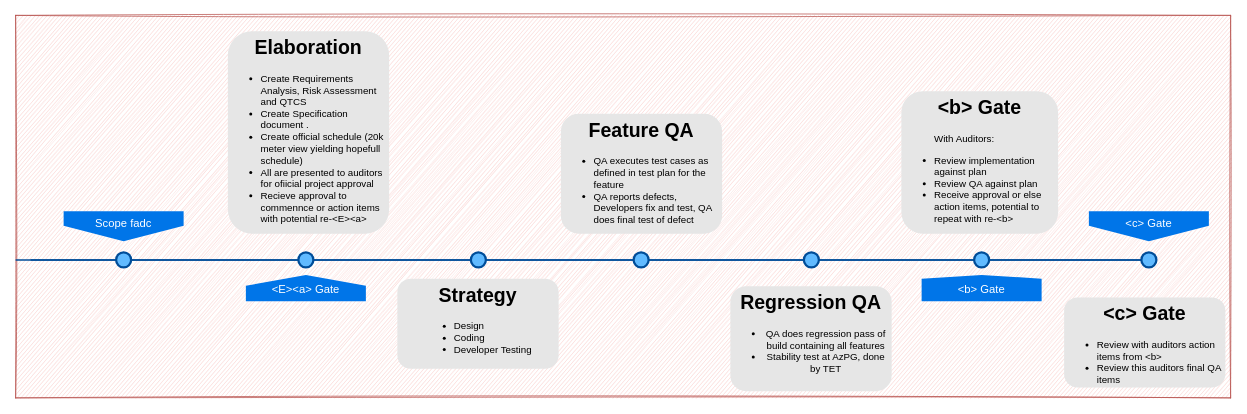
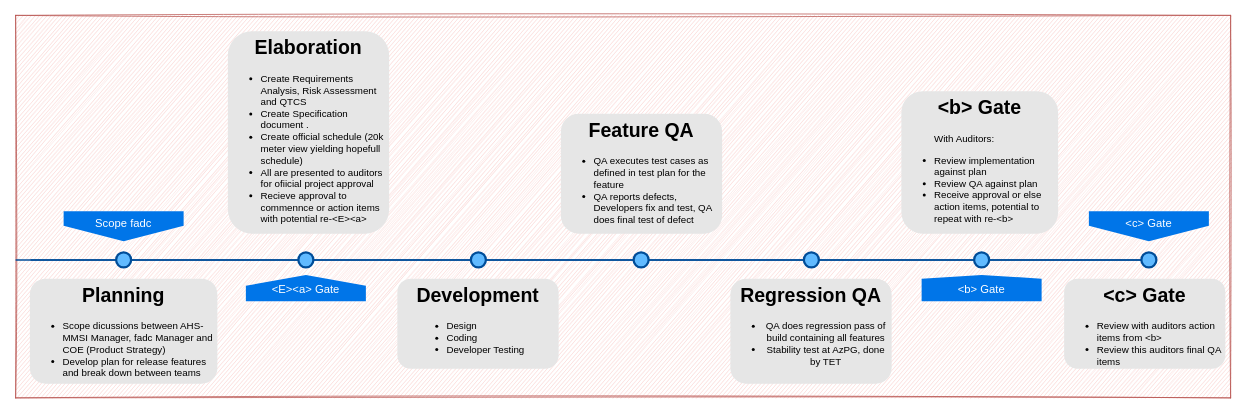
  <mxCell id="0" />
  <mxCell id="1" parent="0" />
  <mxCell id="2" value="" style="group" vertex="1" connectable="0" parent="1"><mxGeometry x="20" y="20" width="1620" height="510" as="geometry" /></mxCell>
  <mxCell id="3" value="" style="rounded=0;whiteSpace=wrap;html=1;sketch=1;fillColor=#f8cecc;strokeColor=#b85450;" parent="2" vertex="1"><mxGeometry width="1620" height="510" as="geometry" /></mxCell>
  <mxCell id="4" value="" style="line;strokeWidth=2;html=1;fillColor=none;fontSize=28;fontColor=#004D99;strokeColor=#004D99;" parent="2" vertex="1"><mxGeometry x="20" y="321" width="1490" height="10" as="geometry" /></mxCell>
  <mxCell id="5" value="" style="line;strokeWidth=2;html=1;fillColor=none;fontSize=28;fontColor=#004D99;strokeColor=#004D99;" parent="2" vertex="1"><mxGeometry y="321" width="1510" height="10" as="geometry" /></mxCell>
  <mxCell id="6" value="Scope fadc" style="shape=offPageConnector;whiteSpace=wrap;html=1;fillColor=#0075E8;fontSize=15;fontColor=#FFFFFF;size=0.509;verticalAlign=top;strokeColor=none;" parent="2" vertex="1"><mxGeometry x="64" y="261" width="160" height="40" as="geometry" /></mxCell>
  <mxCell id="7" value="&amp;lt;E&amp;gt;&amp;lt;a&amp;gt; Gate" style="shape=offPageConnector;whiteSpace=wrap;html=1;fillColor=#0075E8;fontSize=15;fontColor=#FFFFFF;size=0.418;flipV=1;verticalAlign=bottom;strokeColor=none;spacingBottom=4;" parent="2" vertex="1"><mxGeometry x="307" y="346" width="160" height="35" as="geometry" /></mxCell>
  <mxCell id="8" value="" style="ellipse;whiteSpace=wrap;html=1;fillColor=#61BAFF;fontSize=28;fontColor=#004D99;strokeWidth=3;strokeColor=#004D99;" parent="2" vertex="1"><mxGeometry x="134" y="316" width="20" height="20" as="geometry" /></mxCell>
  <mxCell id="9" value="" style="ellipse;whiteSpace=wrap;html=1;fillColor=#61BAFF;fontSize=28;fontColor=#004D99;strokeWidth=3;strokeColor=#004D99;" parent="2" vertex="1"><mxGeometry x="377" y="316" width="20" height="20" as="geometry" /></mxCell>
  <mxCell id="10" value="" style="ellipse;whiteSpace=wrap;html=1;fillColor=#61BAFF;fontSize=28;fontColor=#004D99;strokeWidth=3;strokeColor=#004D99;" parent="2" vertex="1"><mxGeometry x="607" y="316" width="20" height="20" as="geometry" /></mxCell>
  <mxCell id="11" value="" style="ellipse;whiteSpace=wrap;html=1;fillColor=#61BAFF;fontSize=28;fontColor=#004D99;strokeWidth=3;strokeColor=#004D99;" parent="2" vertex="1"><mxGeometry x="824" y="316" width="20" height="20" as="geometry" /></mxCell>
+ <mxCell id="12" value="&lt;h1&gt;Planning&lt;/h1&gt;&lt;p style=&quot;text-align: left;&quot;&gt;&lt;/p&gt;&lt;ul&gt;&lt;li style=&quot;text-align: left;&quot;&gt;&lt;span style=&quot;background-color: initial;&quot;&gt;Scope dicussions between AHS-MMSI Manager, fadc Manager and COE (Product Strategy)&lt;/span&gt;&lt;/li&gt;&lt;li style=&quot;text-align: left;&quot;&gt;&lt;span style=&quot;background-color: initial;&quot;&gt;Develop plan for release features and break down between teams&amp;nbsp;&lt;/span&gt;&lt;/li&gt;&lt;/ul&gt;&lt;p&gt;&lt;/p&gt;" style="text;html=1;spacing=5;spacingTop=-20;whiteSpace=wrap;overflow=hidden;strokeColor=none;strokeWidth=3;fillColor=#E6E6E6;fontSize=13;fontColor=#000000;align=center;rounded=1;" parent="2" vertex="1"><mxGeometry x="19" y="351" width="250" height="140" as="geometry" /></mxCell>
  <mxCell id="13" value="&lt;h1&gt;Elaboration&lt;/h1&gt;&lt;h1&gt;&lt;p style=&quot;font-size: 13px; font-weight: 400; text-align: left;&quot;&gt;&lt;/p&gt;&lt;ul style=&quot;font-size: 13px; font-weight: 400;&quot;&gt;&lt;li style=&quot;text-align: left;&quot;&gt;Create Requirements Analysis, Risk Assessment and QTCS&lt;/li&gt;&lt;li style=&quot;text-align: left;&quot;&gt;Create Specification document .&lt;/li&gt;&lt;li style=&quot;text-align: left;&quot;&gt;Create official schedule (20k meter view yielding hopefull schedule)&lt;/li&gt;&lt;li style=&quot;text-align: left;&quot;&gt;All are presented to auditors for ofiicial project approval&lt;/li&gt;&lt;li style=&quot;text-align: left;&quot;&gt;Recieve approval to commennce or action items with potential re-&amp;lt;E&amp;gt;&amp;lt;a&amp;gt;&lt;/li&gt;&lt;/ul&gt;&lt;/h1&gt;" style="text;html=1;spacing=5;spacingTop=-20;whiteSpace=wrap;overflow=hidden;strokeColor=none;strokeWidth=3;fillColor=#E6E6E6;fontSize=13;fontColor=#000000;align=center;rounded=1;" parent="2" vertex="1"><mxGeometry x="283" y="21" width="215" height="270" as="geometry" /></mxCell>
- <mxCell id="14" value="&lt;h1&gt;Strategy&lt;/h1&gt;&lt;p style=&quot;text-align: left;&quot;&gt;&lt;/p&gt;&lt;ul&gt;&lt;li style=&quot;text-align: left;&quot;&gt;Design&lt;/li&gt;&lt;li style=&quot;text-align: left;&quot;&gt;Coding&lt;/li&gt;&lt;li style=&quot;text-align: left;&quot;&gt;Developer Testing&lt;/li&gt;&lt;/ul&gt;&lt;p&gt;&lt;/p&gt;" style="text;html=1;spacing=5;spacingTop=-20;whiteSpace=wrap;overflow=hidden;strokeColor=none;strokeWidth=3;fillColor=#E6E6E6;fontSize=13;fontColor=#000000;align=center;rounded=1;" parent="2" vertex="1"><mxGeometry x="509" y="351" width="215" height="120" as="geometry" /></mxCell>
+ <mxCell id="14" value="&lt;h1&gt;Development&lt;/h1&gt;&lt;p style=&quot;text-align: left;&quot;&gt;&lt;/p&gt;&lt;ul&gt;&lt;li style=&quot;text-align: left;&quot;&gt;Design&lt;/li&gt;&lt;li style=&quot;text-align: left;&quot;&gt;Coding&lt;/li&gt;&lt;li style=&quot;text-align: left;&quot;&gt;Developer Testing&lt;/li&gt;&lt;/ul&gt;&lt;p&gt;&lt;/p&gt;" style="text;html=1;spacing=5;spacingTop=-20;whiteSpace=wrap;overflow=hidden;strokeColor=none;strokeWidth=3;fillColor=#E6E6E6;fontSize=13;fontColor=#000000;align=center;rounded=1;" parent="2" vertex="1"><mxGeometry x="509" y="351" width="215" height="120" as="geometry" /></mxCell>
  <mxCell id="15" value="&lt;h1&gt;Feature QA&lt;/h1&gt;&lt;p style=&quot;text-align: left;&quot;&gt;&lt;/p&gt;&lt;ul&gt;&lt;li style=&quot;text-align: left;&quot;&gt;QA executes test cases as defined in test plan for the feature&lt;/li&gt;&lt;li style=&quot;text-align: left;&quot;&gt;QA reports defects, Developers fix and test, QA does final test of defect&lt;/li&gt;&lt;/ul&gt;&lt;p&gt;&lt;/p&gt;" style="text;html=1;spacing=5;spacingTop=-20;whiteSpace=wrap;overflow=hidden;strokeColor=none;strokeWidth=3;fillColor=#E6E6E6;fontSize=13;fontColor=#000000;align=center;rounded=1;" parent="2" vertex="1"><mxGeometry x="727" y="131" width="215" height="160" as="geometry" /></mxCell>
  <mxCell id="16" value="" style="ellipse;whiteSpace=wrap;html=1;fillColor=#61BAFF;fontSize=28;fontColor=#004D99;strokeWidth=3;strokeColor=#004D99;" parent="2" vertex="1"><mxGeometry x="1051" y="316" width="20" height="20" as="geometry" /></mxCell>
- <mxCell id="17" value="&lt;h1&gt;Regression QA&lt;/h1&gt;&lt;p style=&quot;text-align: left;&quot;&gt;&lt;/p&gt;&lt;ul&gt;&lt;li&gt;QA does regression pass of build containing all features&lt;/li&gt;&lt;li&gt;Stability test at AzPG, done by TET&lt;/li&gt;&lt;/ul&gt;&lt;p&gt;&lt;/p&gt;" style="text;html=1;spacing=5;spacingTop=-20;whiteSpace=wrap;overflow=hidden;strokeColor=none;strokeWidth=3;fillColor=#E6E6E6;fontSize=13;fontColor=#000000;align=center;rounded=1;" parent="2" vertex="1"><mxGeometry x="953" y="361" width="215" height="140" as="geometry" /></mxCell>
+ <mxCell id="17" value="&lt;h1&gt;Regression QA&lt;/h1&gt;&lt;p style=&quot;text-align: left;&quot;&gt;&lt;/p&gt;&lt;ul&gt;&lt;li&gt;QA does regression pass of build containing all features&lt;/li&gt;&lt;li&gt;Stability test at AzPG, done by TET&lt;/li&gt;&lt;/ul&gt;&lt;p&gt;&lt;/p&gt;" style="text;html=1;spacing=5;spacingTop=-20;whiteSpace=wrap;overflow=hidden;strokeColor=none;strokeWidth=3;fillColor=#E6E6E6;fontSize=13;fontColor=#000000;align=center;rounded=1;" parent="2" vertex="1"><mxGeometry x="953" y="351" width="215" height="140" as="geometry" /></mxCell>
  <mxCell id="18" value="" style="ellipse;whiteSpace=wrap;html=1;fillColor=#61BAFF;fontSize=28;fontColor=#004D99;strokeWidth=3;strokeColor=#004D99;" parent="2" vertex="1"><mxGeometry x="1278" y="316" width="20" height="20" as="geometry" /></mxCell>
  <mxCell id="19" value="&amp;lt;b&amp;gt; Gate" style="shape=offPageConnector;whiteSpace=wrap;html=1;fillColor=#0075E8;fontSize=15;fontColor=#FFFFFF;size=0.143;flipV=1;verticalAlign=bottom;strokeColor=none;spacingBottom=4;" parent="2" vertex="1"><mxGeometry x="1208" y="346" width="160" height="35" as="geometry" /></mxCell>
  <mxCell id="20" value="&lt;h1&gt;&amp;lt;b&amp;gt; Gate&lt;/h1&gt;&lt;blockquote style=&quot;margin: 0 0 0 40px; border: none; padding: 0px;&quot;&gt;&lt;p style=&quot;text-align: left;&quot;&gt;With Auditors:&lt;/p&gt;&lt;/blockquote&gt;&lt;p style=&quot;text-align: left;&quot;&gt;&lt;/p&gt;&lt;ul&gt;&lt;li style=&quot;text-align: left;&quot;&gt;Review implementation against plan&lt;/li&gt;&lt;li style=&quot;text-align: left;&quot;&gt;Review QA against plan&lt;/li&gt;&lt;li style=&quot;text-align: left;&quot;&gt;Receive approval or else action items, potential to repeat with re-&amp;lt;b&amp;gt;&lt;/li&gt;&lt;/ul&gt;&lt;p&gt;&lt;/p&gt;&lt;p&gt;&lt;br&gt;&lt;/p&gt;&lt;p&gt;&lt;br&gt;&lt;/p&gt;" style="text;html=1;spacing=5;spacingTop=-20;whiteSpace=wrap;overflow=hidden;strokeColor=none;strokeWidth=3;fillColor=#E6E6E6;fontSize=13;fontColor=#000000;align=center;rounded=1;" parent="2" vertex="1"><mxGeometry x="1181" y="101" width="209" height="190" as="geometry" /></mxCell>
  <mxCell id="21" value="" style="ellipse;whiteSpace=wrap;html=1;fillColor=#61BAFF;fontSize=28;fontColor=#004D99;strokeWidth=3;strokeColor=#004D99;" parent="2" vertex="1"><mxGeometry x="1501" y="316" width="20" height="20" as="geometry" /></mxCell>
  <mxCell id="22" value="&amp;lt;c&amp;gt; Gate" style="shape=offPageConnector;whiteSpace=wrap;html=1;fillColor=#0075E8;fontSize=15;fontColor=#FFFFFF;size=0.509;verticalAlign=top;strokeColor=none;" parent="2" vertex="1"><mxGeometry x="1431" y="261" width="160" height="40" as="geometry" /></mxCell>
- <mxCell id="23" value="&lt;h1&gt;&amp;lt;c&amp;gt; Gate&lt;/h1&gt;&lt;p style=&quot;&quot;&gt;&lt;/p&gt;&lt;ul&gt;&lt;li style=&quot;text-align: left;&quot;&gt;Review with auditors action items from &amp;lt;b&amp;gt;&lt;/li&gt;&lt;li style=&quot;text-align: left;&quot;&gt;Review this auditors final QA items&lt;/li&gt;&lt;/ul&gt;&lt;p&gt;&lt;/p&gt;" style="text;html=1;spacing=5;spacingTop=-20;whiteSpace=wrap;overflow=hidden;strokeColor=none;strokeWidth=3;fillColor=#E6E6E6;fontSize=13;fontColor=#000000;align=center;rounded=1;" parent="2" vertex="1"><mxGeometry x="1398" y="376" width="215" height="120" as="geometry" /></mxCell>
+ <mxCell id="23" value="&lt;h1&gt;&amp;lt;c&amp;gt; Gate&lt;/h1&gt;&lt;p style=&quot;&quot;&gt;&lt;/p&gt;&lt;ul&gt;&lt;li style=&quot;text-align: left;&quot;&gt;Review with auditors action items from &amp;lt;b&amp;gt;&lt;/li&gt;&lt;li style=&quot;text-align: left;&quot;&gt;Review this auditors final QA items&lt;/li&gt;&lt;/ul&gt;&lt;p&gt;&lt;/p&gt;" style="text;html=1;spacing=5;spacingTop=-20;whiteSpace=wrap;overflow=hidden;strokeColor=none;strokeWidth=3;fillColor=#E6E6E6;fontSize=13;fontColor=#000000;align=center;rounded=1;" parent="2" vertex="1"><mxGeometry x="1398" y="351" width="215" height="120" as="geometry" /></mxCell>
